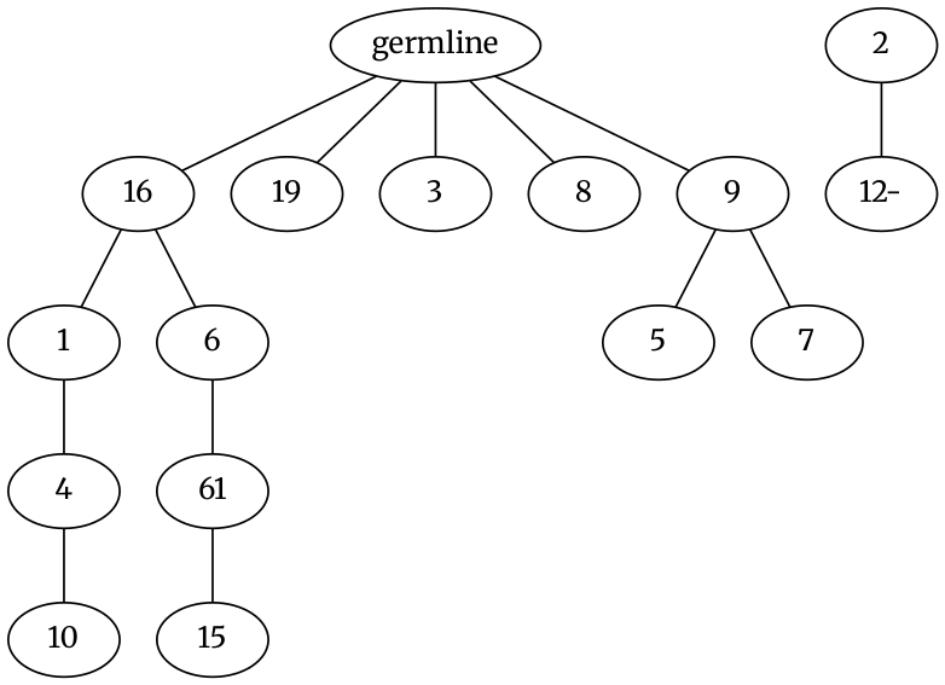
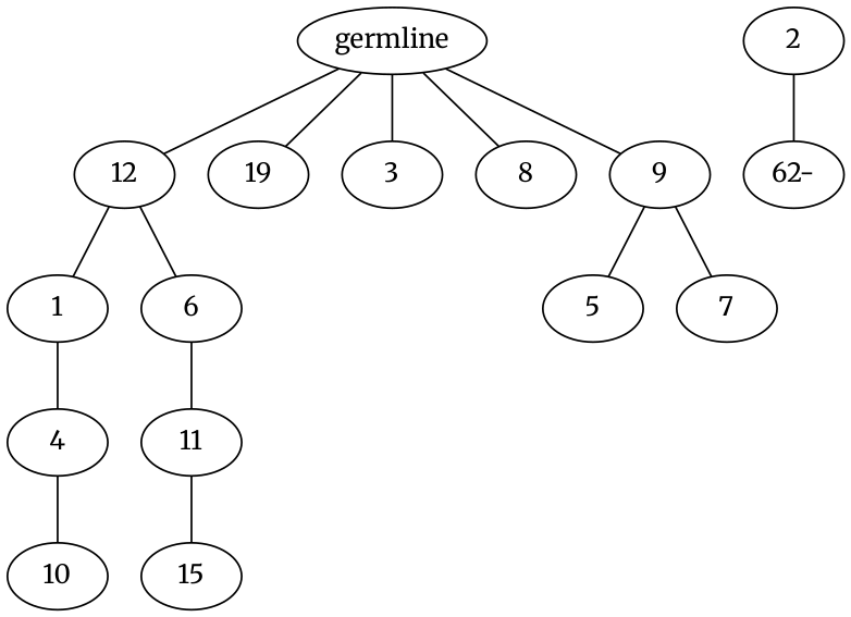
  graph {
    fontname=Merriweather
    node [fontname=Merriweather]
    edge [fontname=Merriweather]
    n1 [label=germline]
-   n2 [label=16]
+   n2 [label=12]
    n3 [label=19]
    n4 [label=3]
    n5 [label=8]
    n6 [label=9]
    n7 [label=1]
    n8 [label=6]
    n9 [label=5]
    n10 [label=7]
    n11 [label=4]
-   n12 [label=61]
+   n12 [label=11]
    n13 [label=10]
    n14 [label=15]
    n15 [label=2]
-   n16 [label="12-"]
+   n16 [label="62-"]
    n1 -- n2
    n1 -- n3
    n1 -- n4
    n1 -- n5
    n1 -- n6
    n2 -- n7
    n2 -- n8
    n6 -- n9
    n6 -- n10
    n7 -- n11
    n8 -- n12
    n11 -- n13
    n12 -- n14
    n15 -- n16
  }
